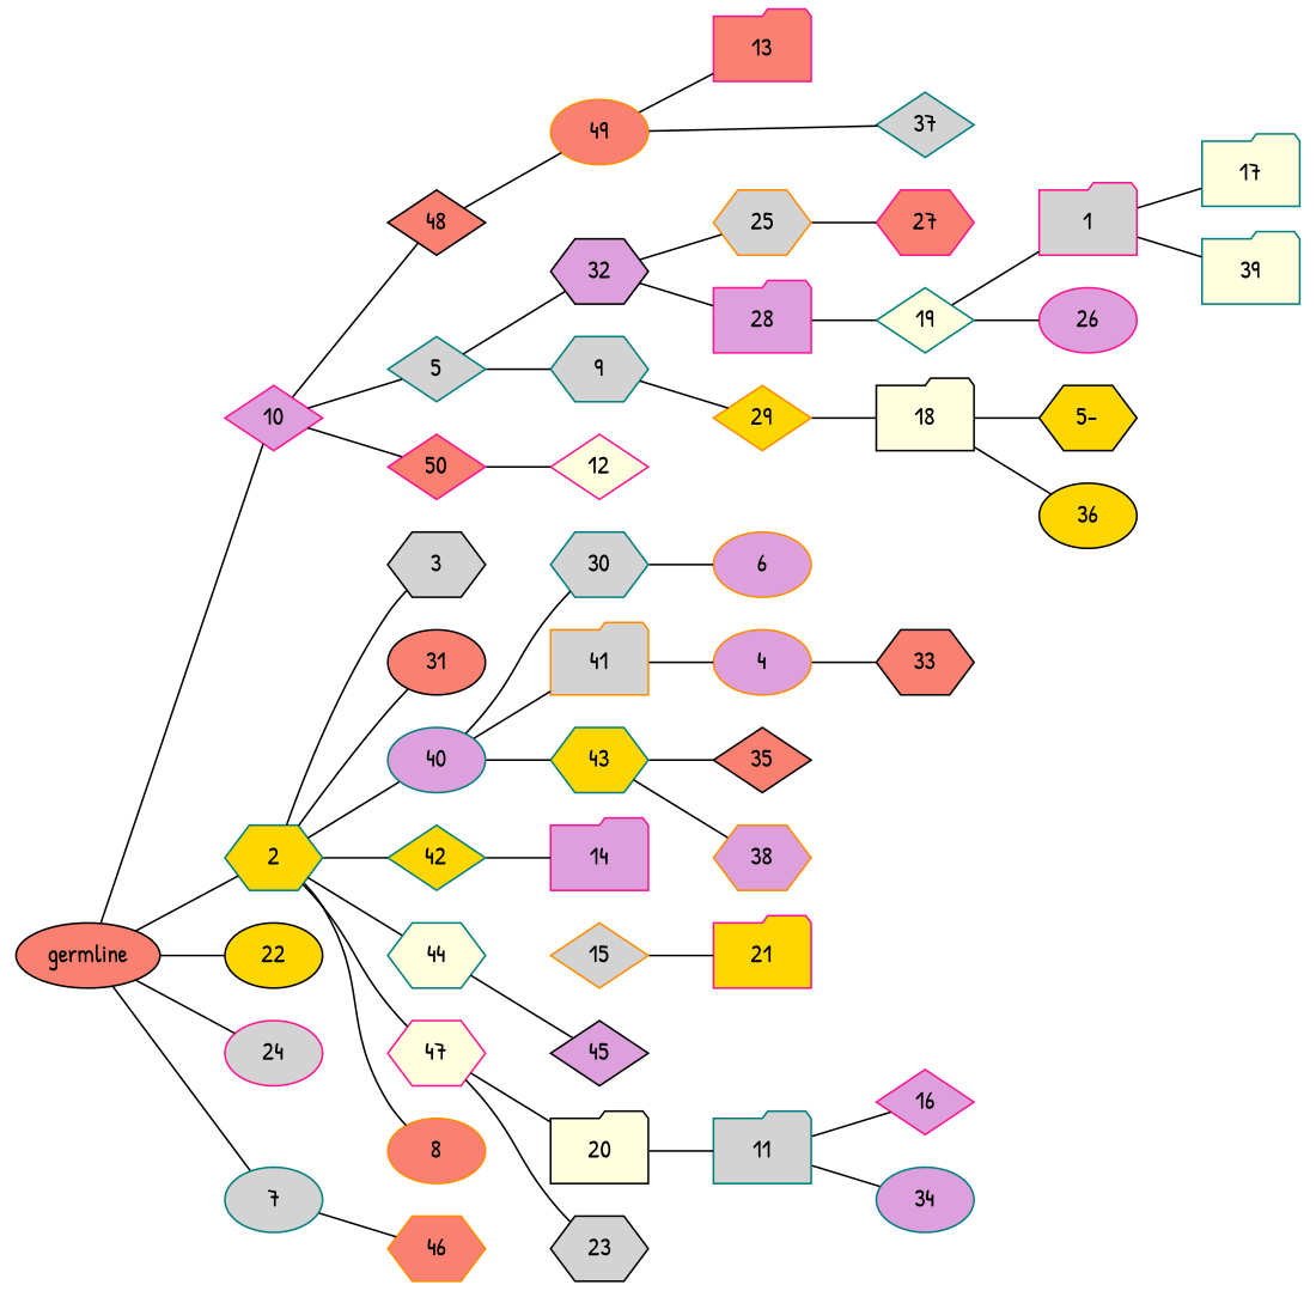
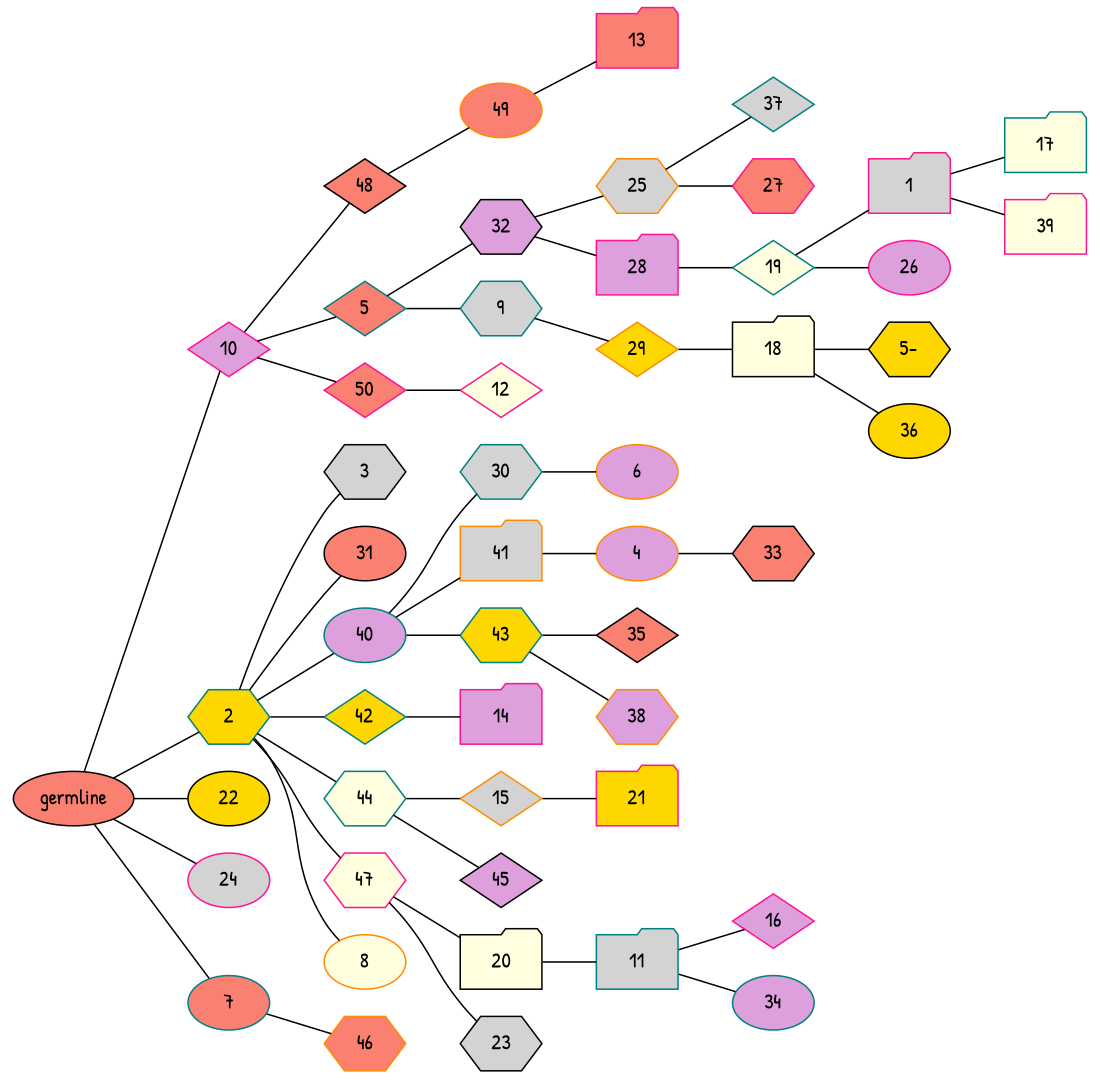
  graph {
    fontname="Patrick Hand"
    rankdir=LR
    node [color=black fillcolor=lightgrey fontname="Patrick Hand" shape=hexagon style=filled]
    edge [fontname="Patrick Hand"]
    n1 [fillcolor=salmon label=germline shape=ellipse]
    n2 [color=deeppink fillcolor=plum label=10 shape=diamond]
    n3 [color=teal fillcolor=gold label=2]
    n4 [fillcolor=gold label=22 shape=ellipse]
    n5 [color=deeppink label=24 shape=ellipse]
-   n6 [color=teal label=7 shape=ellipse]
+   n6 [color=teal fillcolor=salmon label=7 shape=ellipse]
    n7 [fillcolor=salmon label=48 shape=diamond]
-   n8 [color=teal label=5 shape=diamond]
+   n8 [color=teal fillcolor=salmon label=5 shape=diamond]
    n9 [color=deeppink fillcolor=salmon label=50 shape=diamond]
    n10 [label=3]
    n11 [fillcolor=salmon label=31 shape=ellipse]
    n12 [color=teal fillcolor=plum label=40 shape=ellipse]
    n13 [color=teal fillcolor=gold label=42 shape=diamond]
    n14 [color=teal fillcolor=lightyellow label=44]
    n15 [color=deeppink fillcolor=lightyellow label=47]
-   n16 [color=darkorange fillcolor=salmon label=8 shape=ellipse]
+   n16 [color=darkorange fillcolor=lightyellow label=8 shape=ellipse]
    n17 [color=darkorange fillcolor=salmon label=46]
    n18 [color=darkorange fillcolor=salmon label=49 shape=ellipse]
    n19 [fillcolor=plum label=32]
    n20 [color=teal label=9]
    n21 [color=deeppink fillcolor=lightyellow label=12 shape=diamond]
    n22 [color=deeppink fillcolor=salmon label=13 shape=folder]
    n23 [color=teal label=37 shape=diamond]
    n24 [color=darkorange label=25]
    n25 [color=deeppink fillcolor=plum label=28 shape=folder]
    n26 [color=darkorange fillcolor=gold label=29 shape=diamond]
    n27 [color=deeppink fillcolor=salmon label=27]
    n28 [color=teal fillcolor=lightyellow label=19 shape=diamond]
    n29 [color=deeppink label=1 shape=folder]
    n30 [color=deeppink fillcolor=plum label=26 shape=ellipse]
    n31 [color=teal fillcolor=lightyellow label=17 shape=folder]
-   n32 [color=teal fillcolor=lightyellow label=39 shape=folder]
+   n32 [color=deeppink fillcolor=lightyellow label=39 shape=folder]
    n33 [fillcolor=gold label="5-"]
    n34 [fillcolor=lightyellow label=18 shape=folder]
    n35 [fillcolor=gold label=36 shape=ellipse]
    n36 [color=teal label=30]
    n37 [color=darkorange label=41 shape=folder]
    n38 [color=teal fillcolor=gold label=43]
    n39 [color=deeppink fillcolor=plum label=14 shape=folder]
    n40 [color=darkorange label=15 shape=diamond]
    n41 [fillcolor=plum label=45 shape=diamond]
    n42 [fillcolor=lightyellow label=20 shape=folder]
    n43 [label=23]
    n44 [color=darkorange fillcolor=plum label=6 shape=ellipse]
    n45 [color=darkorange fillcolor=plum label=4 shape=ellipse]
    n46 [fillcolor=salmon label=35 shape=diamond]
    n47 [color=darkorange fillcolor=plum label=38]
    n48 [fillcolor=salmon label=33]
    n49 [color=deeppink fillcolor=gold label=21 shape=folder]
    n50 [color=teal label=11 shape=folder]
    n51 [color=deeppink fillcolor=plum label=16 shape=diamond]
    n52 [color=teal fillcolor=plum label=34 shape=ellipse]
    n1 -- n2
    n1 -- n3
    n1 -- n4
    n1 -- n5
    n1 -- n6
    n2 -- n7
    n2 -- n8
    n2 -- n9
    n3 -- n10
    n3 -- n11
    n3 -- n12
    n3 -- n13
    n3 -- n14
    n3 -- n15
    n3 -- n16
    n6 -- n17
    n7 -- n18
    n8 -- n19
    n8 -- n20
    n9 -- n21
    n12 -- n36
    n12 -- n37
    n12 -- n38
    n13 -- n39
+   n14 -- n40
    n14 -- n41
    n15 -- n42
    n15 -- n43
    n18 -- n22
-   n18 -- n23
+   n24 -- n23
    n19 -- n24
    n19 -- n25
    n20 -- n26
    n24 -- n27
    n25 -- n28
    n26 -- n34
    n28 -- n29
    n28 -- n30
    n29 -- n31
    n29 -- n32
    n34 -- n33
    n34 -- n35
    n36 -- n44
    n37 -- n45
    n38 -- n46
    n38 -- n47
    n40 -- n49
    n42 -- n50
    n45 -- n48
    n50 -- n51
    n50 -- n52
  }
